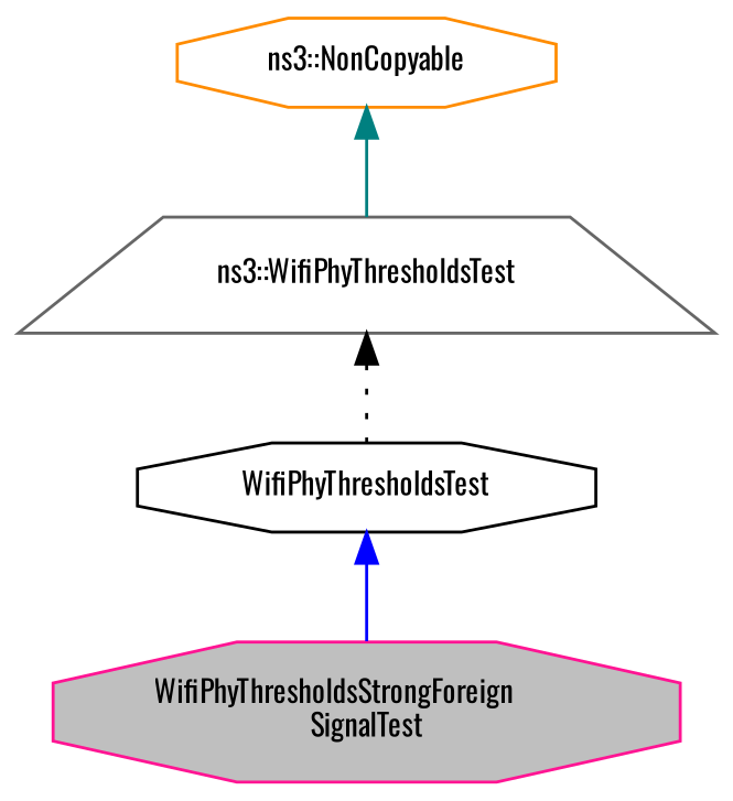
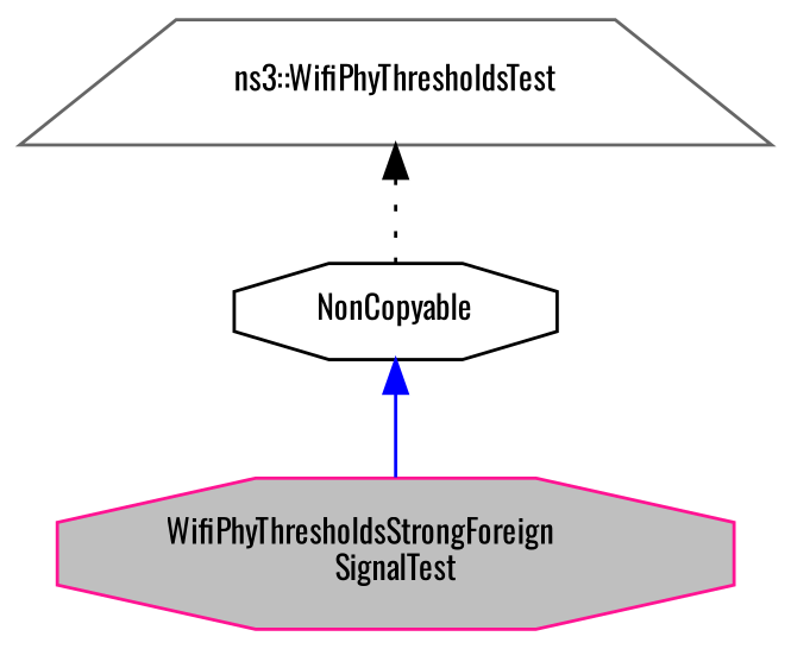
  digraph {
    fontname=Oswald
    node [fillcolor=white fontname=Oswald fontsize=10 shape=octagon style=filled]
    edge [dir=back fontname=Oswald fontsize=10 labelfontname=Helvetica labelfontsize=10 style=solid]
    n1 [color=deeppink fillcolor=grey75 fontcolor=black height=0.2 label="WifiPhyThresholdsStrongForeign\lSignalTest" width=0.4]
-   n2 [color=black height=0.2 label=WifiPhyThresholdsTest width=0.4]
+   n2 [color=black height=0.2 label=NonCopyable width=0.4]
    n3 [color=gray40 height=0.2 label="ns3::WifiPhyThresholdsTest" shape=trapezium width=0.4]
-   n4 [color=darkorange height=0.2 label="ns3::NonCopyable" width=0.4]
    n2 -> n1 [color=blue]
    n3 -> n2 [color=black style=dotted]
-   n4 -> n3 [color=teal]
  }
